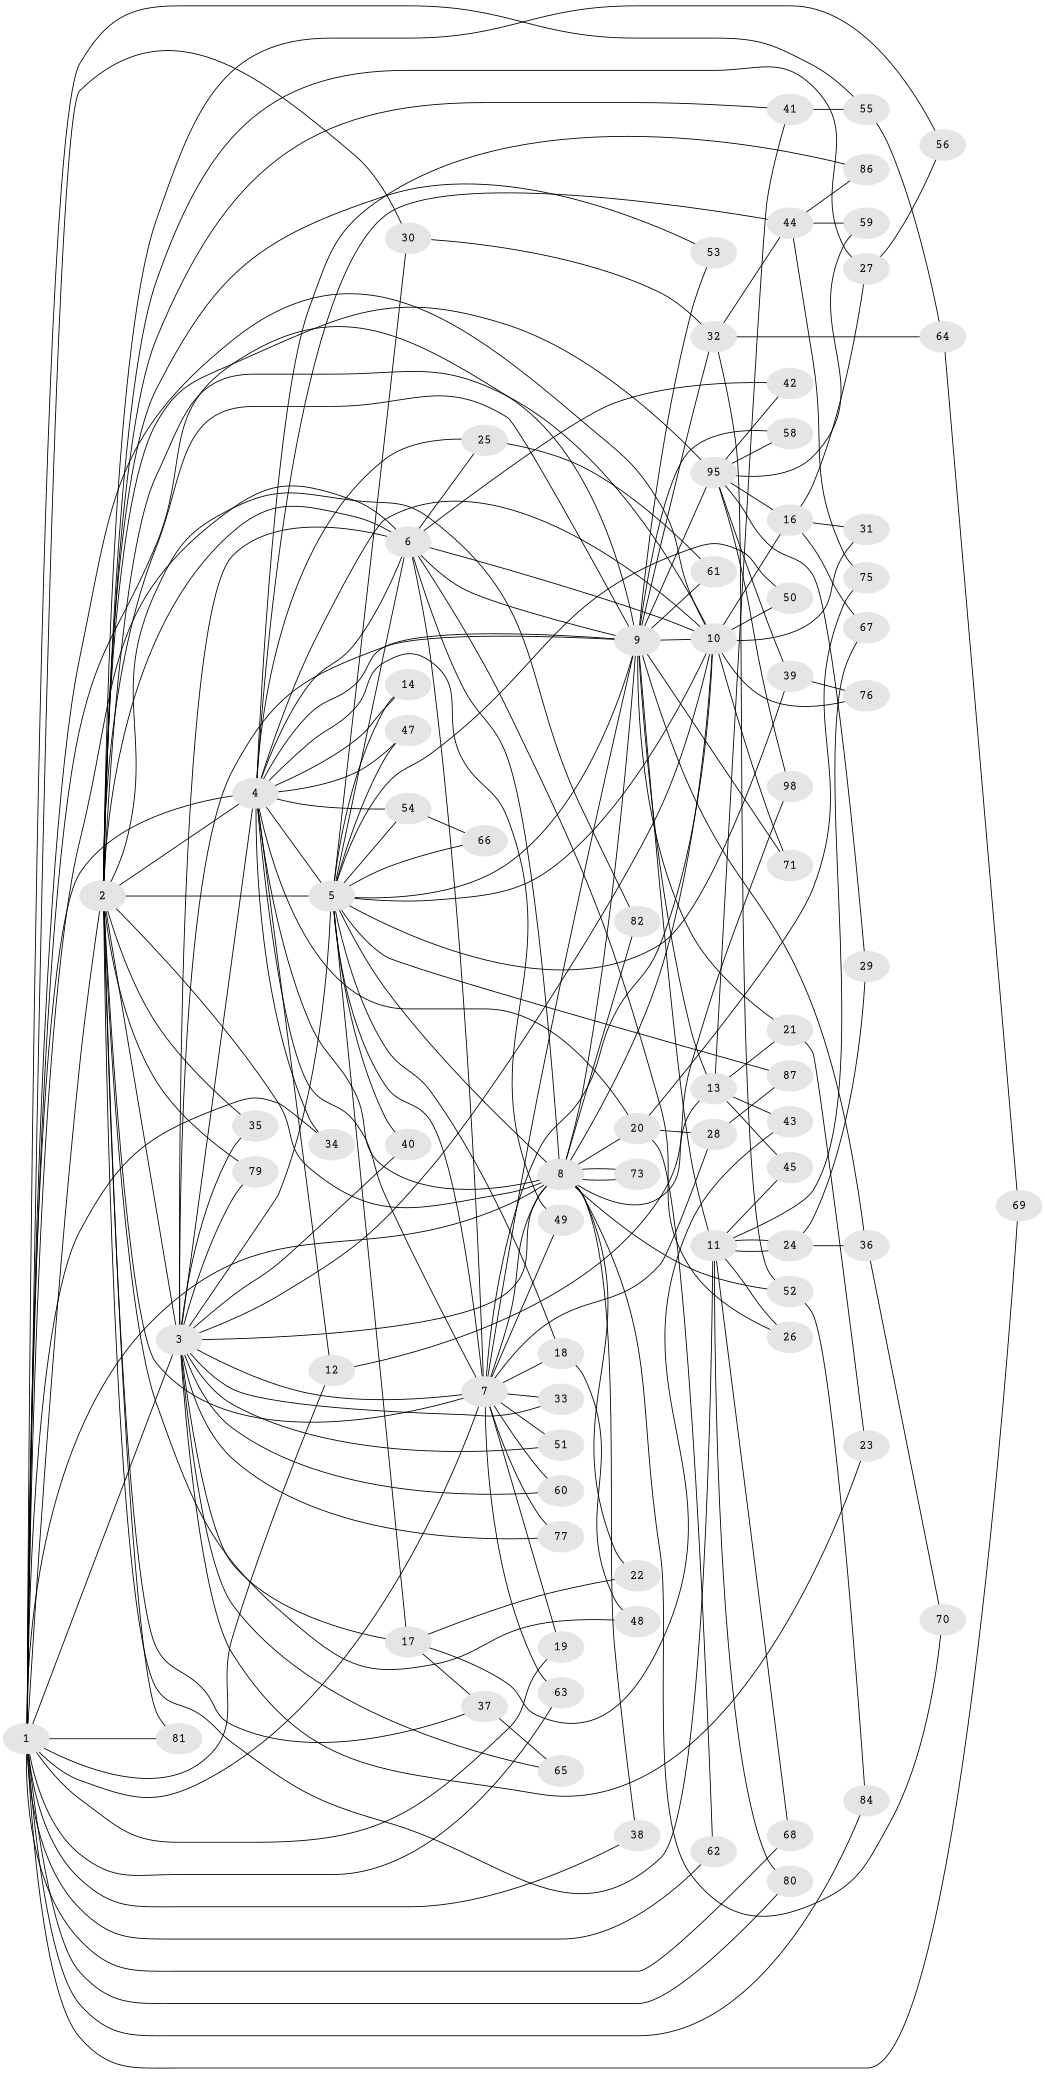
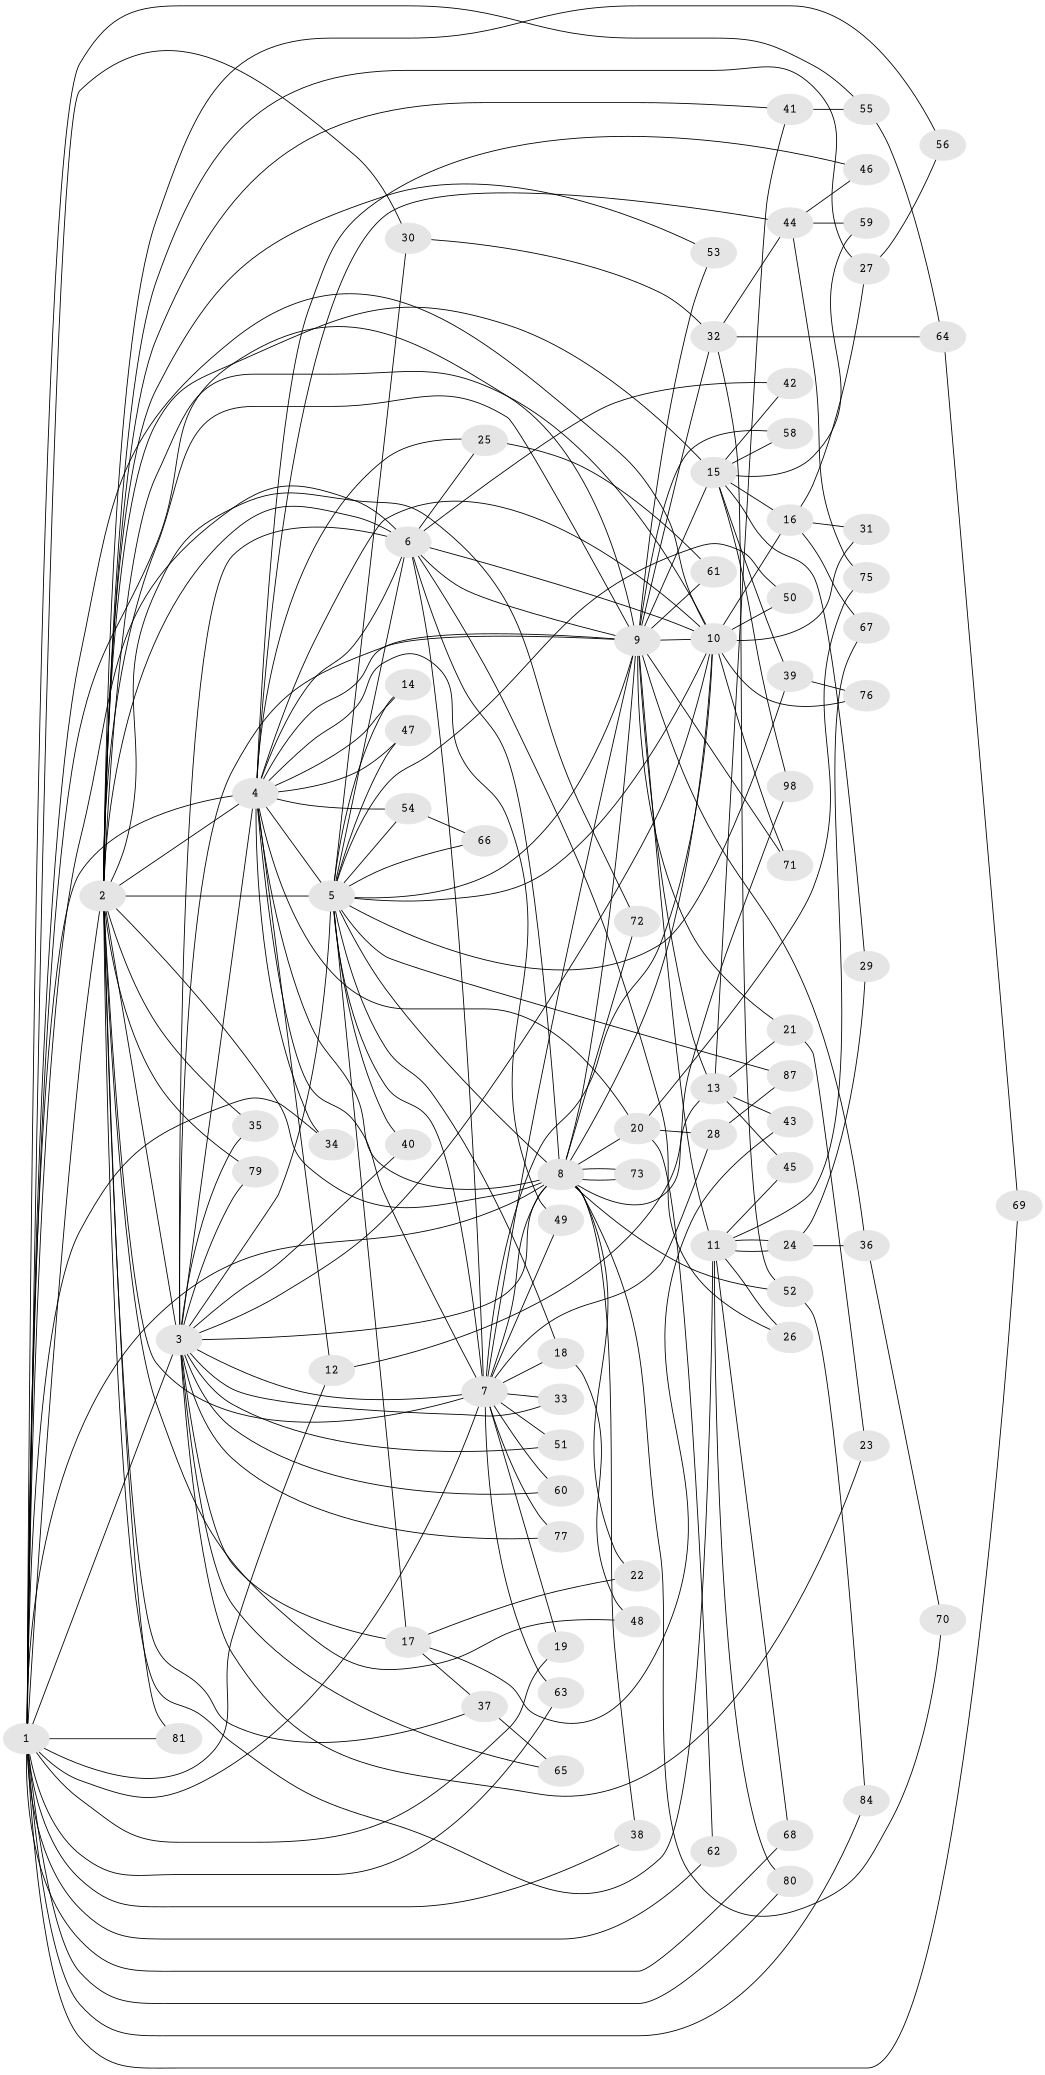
  graph {
    fontname="Courier Prime"
    rankdir=LR
    node [color=gray90 fontname="Courier Prime" style=filled]
    edge [fontname="Courier Prime"]
    1
    2
    3
    4
    6
    7
    8
    9
    10
    12
    19
    30
    34
    38
    55
    62
    63
    68
    69
    n20 [label=84]
    80
    81
    5
    11
-   15 [label=95]
+   15
    27
    35
    37
    41
    48
    53
    56
-   72 [label=82]
+   72
    79
    17
    23
    33
    40
    51
    60
    65
    77
    14
    20
    25
    44
-   46 [label=86]
+   46
    47
    49
    54
    18
    39
    50
    n54 [label=87]
    66
    26
    42
    28
    13
    22
    52
    70
    73
    21
    32
    36
    58
    61
    71
    16
    31
    76
    n73 [label=98]
    64
    24
    45
    67
    29
    59
    43
    75
    1 -- 2
    1 -- 3
    1 -- 4
    1 -- 6
    1 -- 7
    1 -- 8
    1 -- 9
    1 -- 10
    1 -- 12
    1 -- 19
    1 -- 30
    1 -- 34
    1 -- 38
    1 -- 55
    1 -- 62
    1 -- 63
    1 -- 68
    1 -- 69
    1 -- n20
    1 -- 80
    1 -- 81
    2 -- 3
    2 -- 4
    2 -- 6
    2 -- 7
    2 -- 8
    2 -- 9
    2 -- 10
    2 -- 81
    2 -- 5
    2 -- 11
    2 -- 15
    2 -- 27
    2 -- 35
    2 -- 37
    2 -- 41
    2 -- 48
    2 -- 53
    2 -- 56
    2 -- 72
    2 -- 79
    3 -- 4
    3 -- 6
    3 -- 7
    3 -- 8
    3 -- 9
    3 -- 10
    3 -- 5
    3 -- 35
    3 -- 79
    3 -- 17
    3 -- 23
    3 -- 33
    3 -- 40
    3 -- 51
    3 -- 60
    3 -- 65
    3 -- 77
    4 -- 6
    4 -- 7
    4 -- 8
    4 -- 9
    4 -- 10
    4 -- 12
    4 -- 34
    4 -- 5
    4 -- 14
    4 -- 20
    4 -- 25
    4 -- 44
    4 -- 46
    4 -- 47
    4 -- 49
    4 -- 54
    6 -- 7
    6 -- 8
    6 -- 9
    6 -- 10
    6 -- 25
    6 -- 26
    6 -- 42
    7 -- 8
    7 -- 9
    7 -- 10
    7 -- 19
    7 -- 63
    7 -- 33
    7 -- 51
    7 -- 60
    7 -- 77
    7 -- 49
    7 -- 18
    7 -- 28
    8 -- 9
    8 -- 10
    8 -- 38
    8 -- 72
    8 -- 20
    8 -- 13
    8 -- 22
    8 -- 52
    8 -- 70
    8 -- 73
    8 -- 73
    9 -- 10
    9 -- 11
    9 -- 15
    9 -- 53
    9 -- 13
    9 -- 21
    9 -- 32
    9 -- 36
    9 -- 58
    9 -- 61
    9 -- 71
    10 -- 50
    10 -- 71
    10 -- 16
    10 -- 31
    10 -- 76
    12 -- n73
    30 -- 32
    55 -- 64
    5 -- 6
    5 -- 7
    5 -- 8
    5 -- 9
    5 -- 10
    5 -- 30
    5 -- 17
    5 -- 40
    5 -- 14
    5 -- 47
    5 -- 54
    5 -- 18
    5 -- 39
    5 -- 50
    5 -- n54
    5 -- 66
    11 -- 68
    11 -- 80
    11 -- 26
    11 -- 24
    11 -- 24
    11 -- 45
    11 -- 67
    15 -- 39
    15 -- 42
    15 -- 58
    15 -- 16
    15 -- n73
    15 -- 29
    15 -- 59
    27 -- 56
    37 -- 65
    41 -- 55
    17 -- 37
    17 -- 22
    17 -- 43
    20 -- 62
    20 -- 28
    20 -- 75
    25 -- 61
    44 -- 46
    44 -- 59
    44 -- 75
    54 -- 66
    18 -- 48
    39 -- 76
    28 -- n54
    13 -- 41
    13 -- 21
    13 -- 45
    13 -- 43
    52 -- n20
    21 -- 23
    32 -- 44
    32 -- 52
    32 -- 64
    36 -- 70
    16 -- 27
    16 -- 31
    16 -- 67
    64 -- 69
    24 -- 36
    24 -- 29
  }
